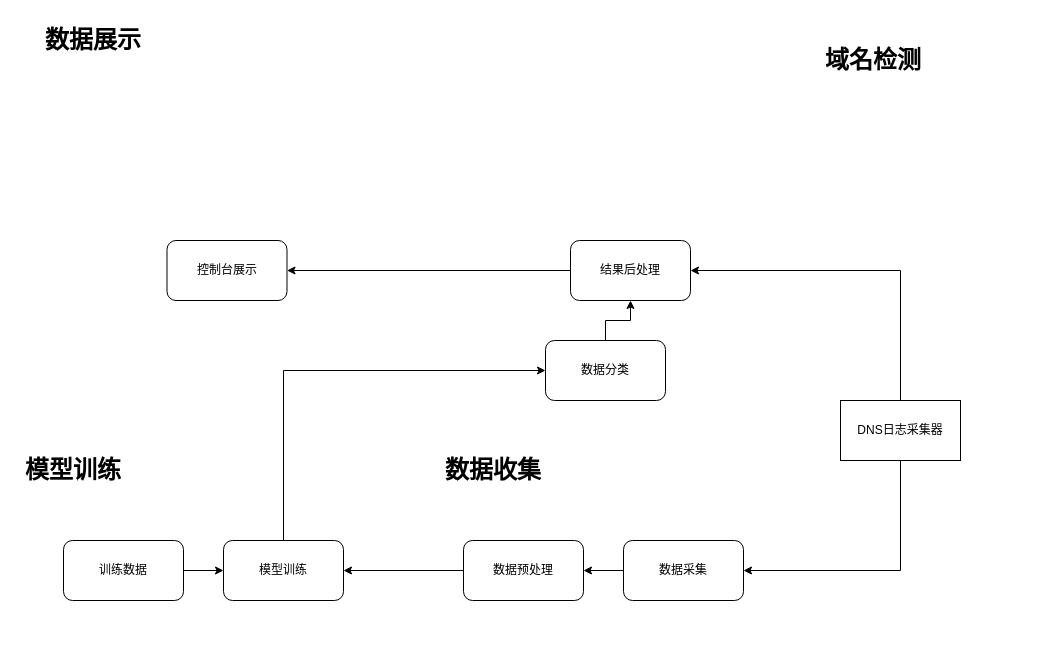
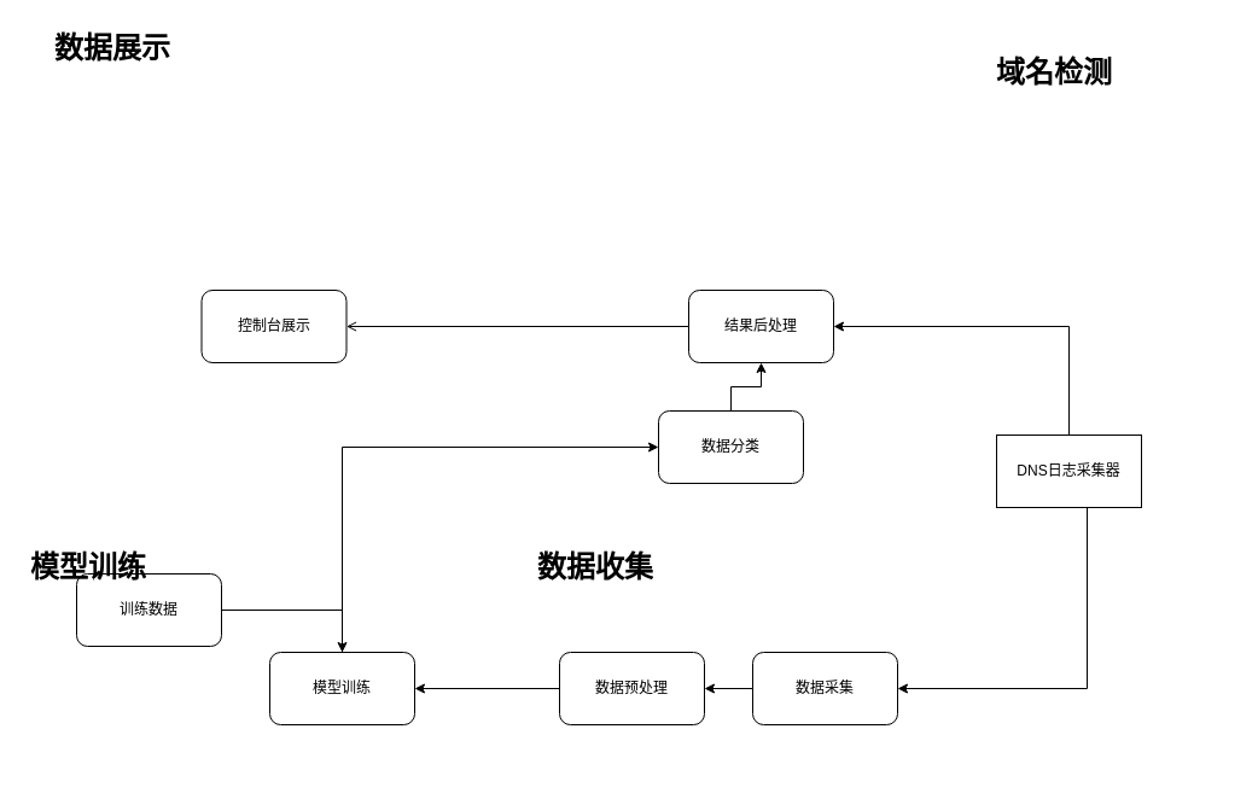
  <mxCell id="0" />
  <mxCell id="1" parent="0" />
  <mxCell id="2" style="edgeStyle=orthogonalEdgeStyle;rounded=0;orthogonalLoop=1;jettySize=auto;html=1;entryX=1;entryY=0.5;entryDx=0;entryDy=0;" edge="1" parent="1" source="4" target="8"><mxGeometry relative="1" as="geometry"><Array as="points"><mxPoint x="900" y="570" /></Array></mxGeometry></mxCell>
  <mxCell id="3" style="edgeStyle=orthogonalEdgeStyle;rounded=0;orthogonalLoop=1;jettySize=auto;html=1;exitX=0.5;exitY=0;exitDx=0;exitDy=0;entryX=1;entryY=0.5;entryDx=0;entryDy=0;" edge="1" parent="1" source="4" target="6"><mxGeometry relative="1" as="geometry" /></mxCell>
- <mxCell id="4" value="DNS日志采集器" style="rounded=0;whiteSpace=wrap;html=1;" vertex="1" parent="1"><mxGeometry x="840" y="400" width="120" height="60" as="geometry" /></mxCell>
- <mxCell id="5" style="edgeStyle=orthogonalEdgeStyle;rounded=0;orthogonalLoop=1;jettySize=auto;html=1;entryX=1;entryY=0.5;entryDx=0;entryDy=0;" edge="1" parent="1" source="6" target="21"><mxGeometry relative="1" as="geometry" /></mxCell>
+ <mxCell id="4" value="DNS日志采集器" style="rounded=0;whiteSpace=wrap;html=1;" vertex="1" parent="1"><mxGeometry x="825" y="360" width="120" height="60" as="geometry" /></mxCell>
+ <mxCell id="5" style="edgeStyle=orthogonalEdgeStyle;rounded=0;orthogonalLoop=1;jettySize=auto;html=1;entryX=1;entryY=0.5;entryDx=0;entryDy=0;endArrow=open;" edge="1" parent="1" source="6" target="21"><mxGeometry relative="1" as="geometry" /></mxCell>
  <mxCell id="6" value="结果后处理" style="rounded=1;whiteSpace=wrap;html=1;" vertex="1" parent="1"><mxGeometry x="570" y="240" width="120" height="60" as="geometry" /></mxCell>
  <mxCell id="7" value="" style="edgeStyle=orthogonalEdgeStyle;rounded=0;orthogonalLoop=1;jettySize=auto;html=1;" edge="1" parent="1" source="8" target="10"><mxGeometry relative="1" as="geometry" /></mxCell>
  <mxCell id="8" value="数据采集" style="rounded=1;whiteSpace=wrap;html=1;" vertex="1" parent="1"><mxGeometry x="623" y="540" width="120" height="60" as="geometry" /></mxCell>
  <mxCell id="9" style="edgeStyle=orthogonalEdgeStyle;rounded=0;orthogonalLoop=1;jettySize=auto;html=1;entryX=1;entryY=0.5;entryDx=0;entryDy=0;" edge="1" parent="1" source="10" target="14"><mxGeometry relative="1" as="geometry" /></mxCell>
  <mxCell id="10" value="数据预处理" style="rounded=1;whiteSpace=wrap;html=1;" vertex="1" parent="1"><mxGeometry x="463" y="540" width="120" height="60" as="geometry" /></mxCell>
  <mxCell id="11" value="" style="edgeStyle=orthogonalEdgeStyle;rounded=0;orthogonalLoop=1;jettySize=auto;html=1;" edge="1" parent="1" source="12" target="14"><mxGeometry relative="1" as="geometry" /></mxCell>
- <mxCell id="12" value="训练数据" style="rounded=1;whiteSpace=wrap;html=1;" vertex="1" parent="1"><mxGeometry x="63" y="540" width="120" height="60" as="geometry" /></mxCell>
+ <mxCell id="12" value="训练数据" style="rounded=1;whiteSpace=wrap;html=1;" vertex="1" parent="1"><mxGeometry x="63" y="475" width="120" height="60" as="geometry" /></mxCell>
  <mxCell id="13" style="edgeStyle=orthogonalEdgeStyle;rounded=0;orthogonalLoop=1;jettySize=auto;html=1;exitX=0.5;exitY=0;exitDx=0;exitDy=0;entryX=0;entryY=0.5;entryDx=0;entryDy=0;" edge="1" parent="1" source="14" target="16"><mxGeometry relative="1" as="geometry" /></mxCell>
  <mxCell id="14" value="模型训练" style="rounded=1;whiteSpace=wrap;html=1;" vertex="1" parent="1"><mxGeometry x="223" y="540" width="120" height="60" as="geometry" /></mxCell>
  <mxCell id="15" value="" style="edgeStyle=orthogonalEdgeStyle;rounded=0;orthogonalLoop=1;jettySize=auto;html=1;" edge="1" parent="1" source="16" target="6"><mxGeometry relative="1" as="geometry" /></mxCell>
  <mxCell id="16" value="数据分类" style="rounded=1;whiteSpace=wrap;html=1;" vertex="1" parent="1"><mxGeometry x="545" y="340" width="120" height="60" as="geometry" /></mxCell>
  <mxCell id="17" value="&lt;h1&gt;模型训练&lt;/h1&gt;&lt;p&gt;&lt;br&gt;&lt;/p&gt;" style="text;html=1;strokeColor=none;fillColor=none;spacing=5;spacingTop=-20;whiteSpace=wrap;overflow=hidden;rounded=0;" vertex="1" parent="1"><mxGeometry x="20" y="450" width="340" height="190" as="geometry" /></mxCell>
  <mxCell id="18" value="&lt;h1&gt;数据收集&lt;/h1&gt;&lt;p&gt;&lt;br&gt;&lt;/p&gt;" style="text;html=1;strokeColor=none;fillColor=none;spacing=5;spacingTop=-20;whiteSpace=wrap;overflow=hidden;rounded=0;" vertex="1" parent="1"><mxGeometry x="440" y="450" width="346" height="190" as="geometry" /></mxCell>
  <mxCell id="19" value="&lt;h1&gt;域名检测&lt;/h1&gt;&lt;p&gt;&lt;br&gt;&lt;/p&gt;" style="text;html=1;strokeColor=none;fillColor=none;spacing=5;spacingTop=-20;whiteSpace=wrap;overflow=hidden;rounded=0;" vertex="1" parent="1"><mxGeometry x="820" y="40" width="200" height="250" as="geometry" /></mxCell>
  <mxCell id="20" value="&lt;h1&gt;数据展示&lt;/h1&gt;&lt;p&gt;&lt;br&gt;&lt;/p&gt;" style="text;html=1;strokeColor=none;fillColor=none;spacing=5;spacingTop=-20;whiteSpace=wrap;overflow=hidden;rounded=0;" vertex="1" parent="1"><mxGeometry x="40" y="20" width="327" height="190" as="geometry" /></mxCell>
  <mxCell id="21" value="控制台展示" style="rounded=1;whiteSpace=wrap;html=1;" vertex="1" parent="1"><mxGeometry x="166.5" y="240" width="120" height="60" as="geometry" /></mxCell>
